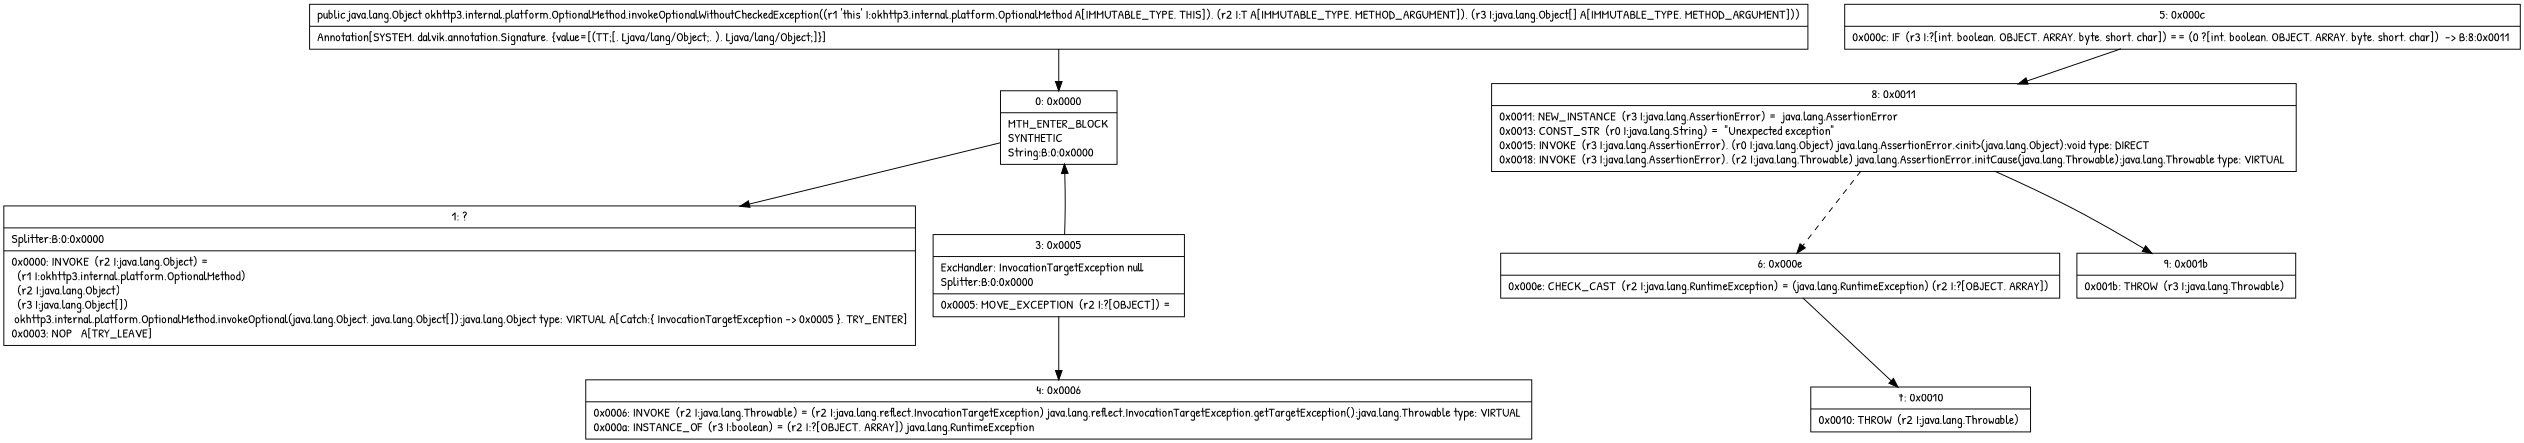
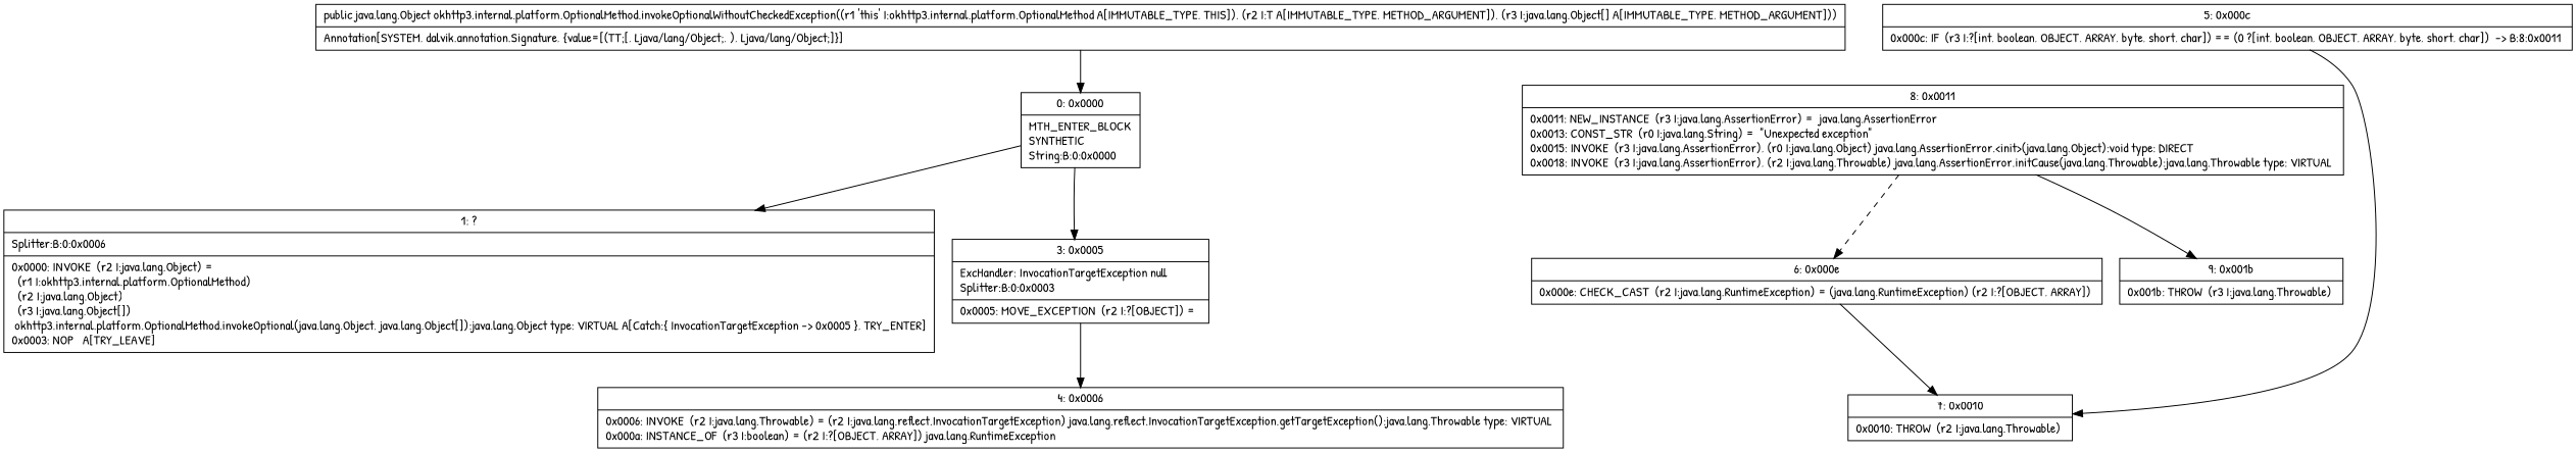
  digraph {
    fontname="Patrick Hand"
    node [fontname="Patrick Hand" shape=record]
    edge [fontname="Patrick Hand"]
    n1 [label="{0\:\ 0x0000|MTH_ENTER_BLOCK\lSYNTHETIC\lString:B:0:0x0000\l}"]
-   n2 [label="{1\:\ ?|Splitter:B:0:0x0000\l|0x0000: INVOKE  (r2 I:java.lang.Object) = \l  (r1 I:okhttp3.internal.platform.OptionalMethod)\l  (r2 I:java.lang.Object)\l  (r3 I:java.lang.Object[])\l okhttp3.internal.platform.OptionalMethod.invokeOptional(java.lang.Object, java.lang.Object[]):java.lang.Object type: VIRTUAL A[Catch:\{ InvocationTargetException \-\> 0x0005 \}, TRY_ENTER]\l0x0003: NOP   A[TRY_LEAVE]\l}"]
-   n3 [label="{3\:\ 0x0005|ExcHandler: InvocationTargetException null\lSplitter:B:0:0x0000\l|0x0005: MOVE_EXCEPTION  (r2 I:?[OBJECT]) =  \l}"]
+   n2 [label="{1\:\ ?|Splitter:B:0:0x0006\l|0x0000: INVOKE  (r2 I:java.lang.Object) = \l  (r1 I:okhttp3.internal.platform.OptionalMethod)\l  (r2 I:java.lang.Object)\l  (r3 I:java.lang.Object[])\l okhttp3.internal.platform.OptionalMethod.invokeOptional(java.lang.Object, java.lang.Object[]):java.lang.Object type: VIRTUAL A[Catch:\{ InvocationTargetException \-\> 0x0005 \}, TRY_ENTER]\l0x0003: NOP   A[TRY_LEAVE]\l}"]
+   n3 [label="{3\:\ 0x0005|ExcHandler: InvocationTargetException null\lSplitter:B:0:0x0003\l|0x0005: MOVE_EXCEPTION  (r2 I:?[OBJECT]) =  \l}"]
    n4 [label="{4\:\ 0x0006|0x0006: INVOKE  (r2 I:java.lang.Throwable) = (r2 I:java.lang.reflect.InvocationTargetException) java.lang.reflect.InvocationTargetException.getTargetException():java.lang.Throwable type: VIRTUAL \l0x000a: INSTANCE_OF  (r3 I:boolean) = (r2 I:?[OBJECT, ARRAY]) java.lang.RuntimeException \l}"]
    n5 [label="{5\:\ 0x000c|0x000c: IF  (r3 I:?[int, boolean, OBJECT, ARRAY, byte, short, char]) == (0 ?[int, boolean, OBJECT, ARRAY, byte, short, char])  \-\> B:8:0x0011 \l}"]
    n6 [label="{8\:\ 0x0011|0x0011: NEW_INSTANCE  (r3 I:java.lang.AssertionError) =  java.lang.AssertionError \l0x0013: CONST_STR  (r0 I:java.lang.String) =  \"Unexpected exception\" \l0x0015: INVOKE  (r3 I:java.lang.AssertionError), (r0 I:java.lang.Object) java.lang.AssertionError.\<init\>(java.lang.Object):void type: DIRECT \l0x0018: INVOKE  (r3 I:java.lang.AssertionError), (r2 I:java.lang.Throwable) java.lang.AssertionError.initCause(java.lang.Throwable):java.lang.Throwable type: VIRTUAL \l}"]
    n7 [label="{6\:\ 0x000e|0x000e: CHECK_CAST  (r2 I:java.lang.RuntimeException) = (java.lang.RuntimeException) (r2 I:?[OBJECT, ARRAY]) \l}"]
    n8 [label="{7\:\ 0x0010|0x0010: THROW  (r2 I:java.lang.Throwable) \l}"]
    n9 [label="{9\:\ 0x001b|0x001b: THROW  (r3 I:java.lang.Throwable) \l}"]
    n10 [label="{public java.lang.Object okhttp3.internal.platform.OptionalMethod.invokeOptionalWithoutCheckedException((r1 'this' I:okhttp3.internal.platform.OptionalMethod A[IMMUTABLE_TYPE, THIS]), (r2 I:T A[IMMUTABLE_TYPE, METHOD_ARGUMENT]), (r3 I:java.lang.Object[] A[IMMUTABLE_TYPE, METHOD_ARGUMENT]))  | Annotation[SYSTEM, dalvik.annotation.Signature, \{value=[(TT;[, Ljava\/lang\/Object;, ), Ljava\/lang\/Object;]\}]\l}"]
    n1 -> n2
-   n3 -> n1
+   n1 -> n3
    n3 -> n4
-   n5 -> n6
+   n5 -> n8
    n6 -> n7 [style=dashed]
    n6 -> n9
    n7 -> n8
    n10 -> n1
  }
